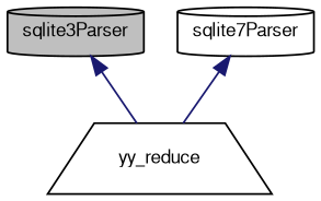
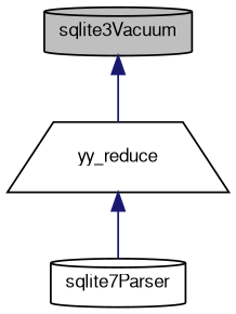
  digraph {
    rankdir=TB
    node [color=black fillcolor=white fontname=FreeSans fontsize=10 shape=cylinder style=filled]
    edge [color=midnightblue dir=back fontname=FreeSans fontsize=10 labelfontname=FreeSans labelfontsize=10 style=solid]
-   n1 [fillcolor=grey75 fontcolor=black height=0.2 label=sqlite3Parser width=0.4]
+   n1 [fillcolor=grey75 fontcolor=black height=0.2 label=sqlite3Vacuum width=0.4]
    n2 [height=0.2 label=yy_reduce shape=trapezium width=0.4]
    n3 [height=0.2 label=sqlite7Parser width=0.4]
    n1 -> n2
-   n3 -> n2
+   n2 -> n3
  }
